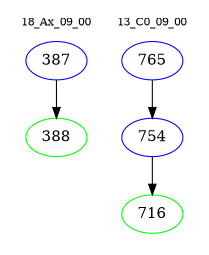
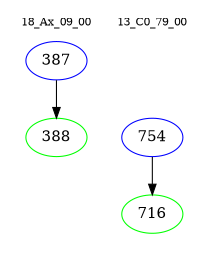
  digraph {
    node [color=blue]
    edge [color=black]
    n1 [label=387]
    n2 [color=green label=388]
-   n3 [label=765]
    n4 [color=green label=716]
    n5 [label=754]
    subgraph cluster_1 {
      color=white
      fontsize=10
      label="18_Ax_09_00"
      n1
      n2
    }
    subgraph cluster_2 {
      color=white
      fontsize=10
-     label="13_C0_09_00"
-     n3
+     label="13_C0_79_00"
      n4
      n5
    }
    n1 -> n2
-   n3 -> n5
    n5 -> n4
  }
